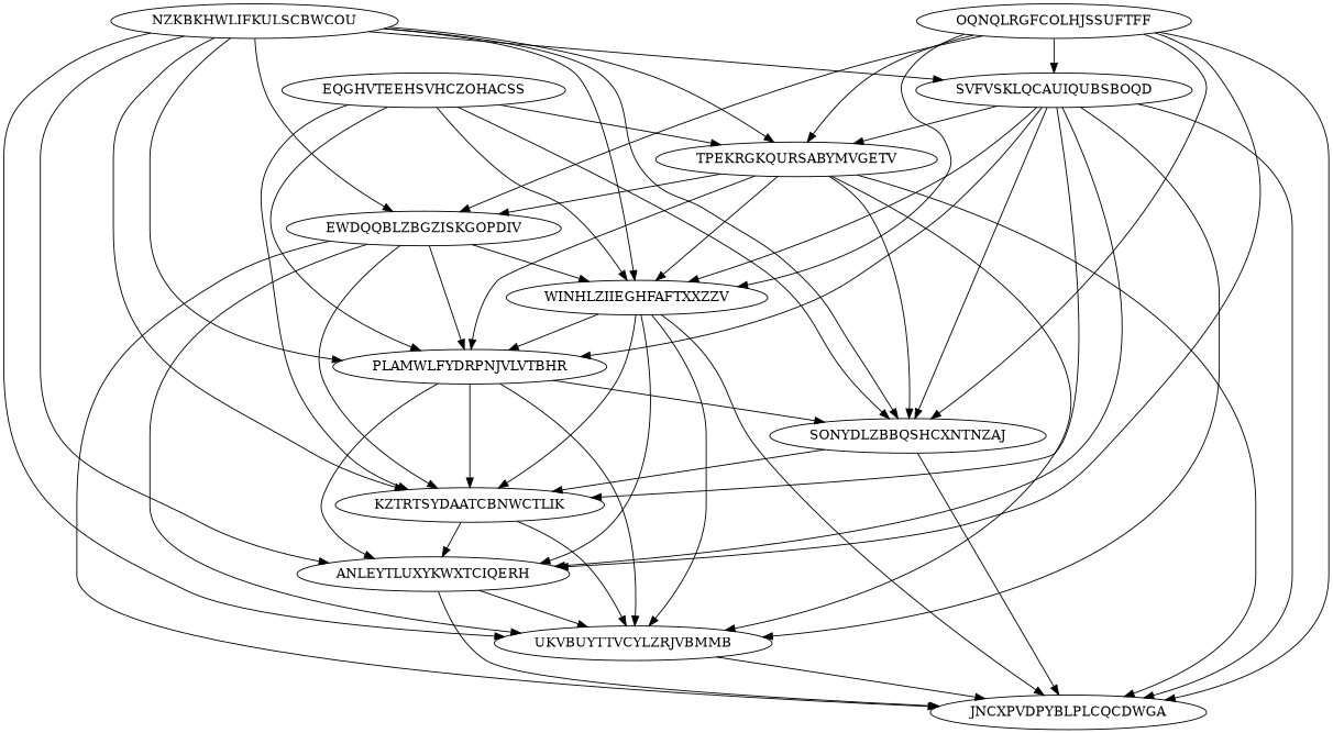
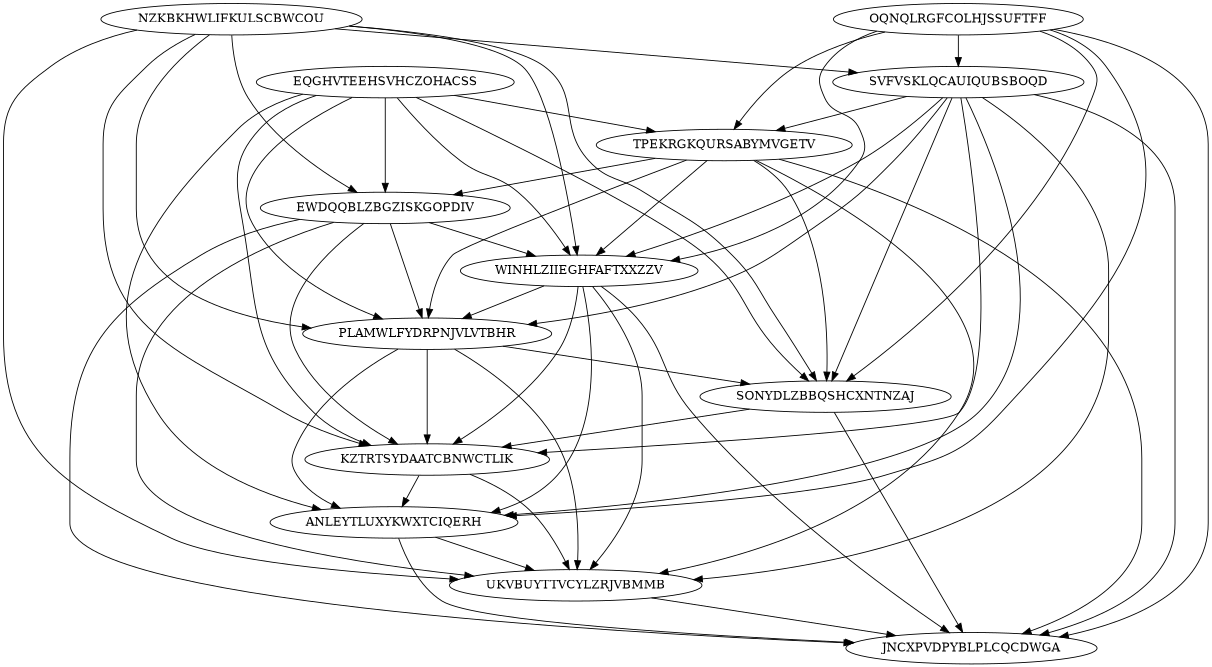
  digraph {
    node [Weight=20]
    edge [Weight=16]
    EQGHVTEEHSVHCZOHACSS [Weight=13]
    TPEKRGKQURSABYMVGETV
    EWDQQBLZBGZISKGOPDIV [Weight=12]
    WINHLZIIEGHFAFTXXZZV [Weight=16]
    PLAMWLFYDRPNJVLVTBHR [Weight=11]
    SONYDLZBBQSHCXNTNZAJ [Weight=15]
    KZTRTSYDAATCBNWCTLIK [Weight=15]
    SVFVSKLQCAUIQUBSBOQD [Weight=17]
    ANLEYTLUXYKWXTCIQERH [Weight=14]
    UKVBUYTTVCYLZRJVBMMB [Weight=12]
    JNCXPVDPYBLPLCQCDWGA [Weight=14]
    NZKBKHWLIFKULSCBWCOU
    OQNQLRGFCOLHJSSUFTFF [Weight=18]
    EQGHVTEEHSVHCZOHACSS -> TPEKRGKQURSABYMVGETV [Weight=12]
-   OQNQLRGFCOLHJSSUFTFF -> EWDQQBLZBGZISKGOPDIV [Weight=19]
+   EQGHVTEEHSVHCZOHACSS -> EWDQQBLZBGZISKGOPDIV [Weight=19]
    EQGHVTEEHSVHCZOHACSS -> WINHLZIIEGHFAFTXXZZV [Weight=17]
    EQGHVTEEHSVHCZOHACSS -> PLAMWLFYDRPNJVLVTBHR [Weight=14]
    EQGHVTEEHSVHCZOHACSS -> SONYDLZBBQSHCXNTNZAJ
    EQGHVTEEHSVHCZOHACSS -> KZTRTSYDAATCBNWCTLIK [Weight=19]
    TPEKRGKQURSABYMVGETV -> EWDQQBLZBGZISKGOPDIV [Weight=18]
    TPEKRGKQURSABYMVGETV -> WINHLZIIEGHFAFTXXZZV [Weight=15]
    TPEKRGKQURSABYMVGETV -> PLAMWLFYDRPNJVLVTBHR
    TPEKRGKQURSABYMVGETV -> SONYDLZBBQSHCXNTNZAJ [Weight=14]
    TPEKRGKQURSABYMVGETV -> UKVBUYTTVCYLZRJVBMMB [Weight=14]
    TPEKRGKQURSABYMVGETV -> JNCXPVDPYBLPLCQCDWGA [Weight=18]
    EWDQQBLZBGZISKGOPDIV -> WINHLZIIEGHFAFTXXZZV [Weight=15]
    EWDQQBLZBGZISKGOPDIV -> PLAMWLFYDRPNJVLVTBHR [Weight=19]
    EWDQQBLZBGZISKGOPDIV -> KZTRTSYDAATCBNWCTLIK [Weight=19]
    EWDQQBLZBGZISKGOPDIV -> UKVBUYTTVCYLZRJVBMMB [Weight=20]
    EWDQQBLZBGZISKGOPDIV -> JNCXPVDPYBLPLCQCDWGA [Weight=18]
    WINHLZIIEGHFAFTXXZZV -> PLAMWLFYDRPNJVLVTBHR
    WINHLZIIEGHFAFTXXZZV -> KZTRTSYDAATCBNWCTLIK [Weight=15]
    WINHLZIIEGHFAFTXXZZV -> ANLEYTLUXYKWXTCIQERH [Weight=12]
    WINHLZIIEGHFAFTXXZZV -> UKVBUYTTVCYLZRJVBMMB [Weight=10]
    WINHLZIIEGHFAFTXXZZV -> JNCXPVDPYBLPLCQCDWGA [Weight=10]
    PLAMWLFYDRPNJVLVTBHR -> SONYDLZBBQSHCXNTNZAJ [Weight=13]
    PLAMWLFYDRPNJVLVTBHR -> KZTRTSYDAATCBNWCTLIK [Weight=17]
    PLAMWLFYDRPNJVLVTBHR -> ANLEYTLUXYKWXTCIQERH
    PLAMWLFYDRPNJVLVTBHR -> UKVBUYTTVCYLZRJVBMMB [Weight=17]
    SONYDLZBBQSHCXNTNZAJ -> KZTRTSYDAATCBNWCTLIK
    SONYDLZBBQSHCXNTNZAJ -> JNCXPVDPYBLPLCQCDWGA
    KZTRTSYDAATCBNWCTLIK -> ANLEYTLUXYKWXTCIQERH [Weight=13]
    KZTRTSYDAATCBNWCTLIK -> UKVBUYTTVCYLZRJVBMMB [Weight=15]
    SVFVSKLQCAUIQUBSBOQD -> TPEKRGKQURSABYMVGETV [Weight=17]
    SVFVSKLQCAUIQUBSBOQD -> WINHLZIIEGHFAFTXXZZV [Weight=18]
    SVFVSKLQCAUIQUBSBOQD -> PLAMWLFYDRPNJVLVTBHR [Weight=20]
    SVFVSKLQCAUIQUBSBOQD -> SONYDLZBBQSHCXNTNZAJ [Weight=20]
    SVFVSKLQCAUIQUBSBOQD -> KZTRTSYDAATCBNWCTLIK [Weight=15]
    SVFVSKLQCAUIQUBSBOQD -> ANLEYTLUXYKWXTCIQERH [Weight=20]
    SVFVSKLQCAUIQUBSBOQD -> UKVBUYTTVCYLZRJVBMMB [Weight=19]
    SVFVSKLQCAUIQUBSBOQD -> JNCXPVDPYBLPLCQCDWGA [Weight=14]
    ANLEYTLUXYKWXTCIQERH -> UKVBUYTTVCYLZRJVBMMB
    ANLEYTLUXYKWXTCIQERH -> JNCXPVDPYBLPLCQCDWGA [Weight=17]
    UKVBUYTTVCYLZRJVBMMB -> JNCXPVDPYBLPLCQCDWGA [Weight=13]
-   NZKBKHWLIFKULSCBWCOU -> TPEKRGKQURSABYMVGETV [Weight=20]
    NZKBKHWLIFKULSCBWCOU -> EWDQQBLZBGZISKGOPDIV [Weight=12]
    NZKBKHWLIFKULSCBWCOU -> WINHLZIIEGHFAFTXXZZV
    NZKBKHWLIFKULSCBWCOU -> PLAMWLFYDRPNJVLVTBHR [Weight=14]
    NZKBKHWLIFKULSCBWCOU -> SONYDLZBBQSHCXNTNZAJ [Weight=20]
    NZKBKHWLIFKULSCBWCOU -> KZTRTSYDAATCBNWCTLIK [Weight=13]
    NZKBKHWLIFKULSCBWCOU -> SVFVSKLQCAUIQUBSBOQD [Weight=14]
-   NZKBKHWLIFKULSCBWCOU -> ANLEYTLUXYKWXTCIQERH [Weight=20]
+   EQGHVTEEHSVHCZOHACSS -> ANLEYTLUXYKWXTCIQERH [Weight=20]
    NZKBKHWLIFKULSCBWCOU -> UKVBUYTTVCYLZRJVBMMB [Weight=10]
    OQNQLRGFCOLHJSSUFTFF -> TPEKRGKQURSABYMVGETV [Weight=18]
    OQNQLRGFCOLHJSSUFTFF -> WINHLZIIEGHFAFTXXZZV [Weight=17]
    OQNQLRGFCOLHJSSUFTFF -> SONYDLZBBQSHCXNTNZAJ [Weight=14]
    OQNQLRGFCOLHJSSUFTFF -> SVFVSKLQCAUIQUBSBOQD [Weight=12]
    OQNQLRGFCOLHJSSUFTFF -> ANLEYTLUXYKWXTCIQERH [Weight=12]
    OQNQLRGFCOLHJSSUFTFF -> JNCXPVDPYBLPLCQCDWGA [Weight=11]
  }
